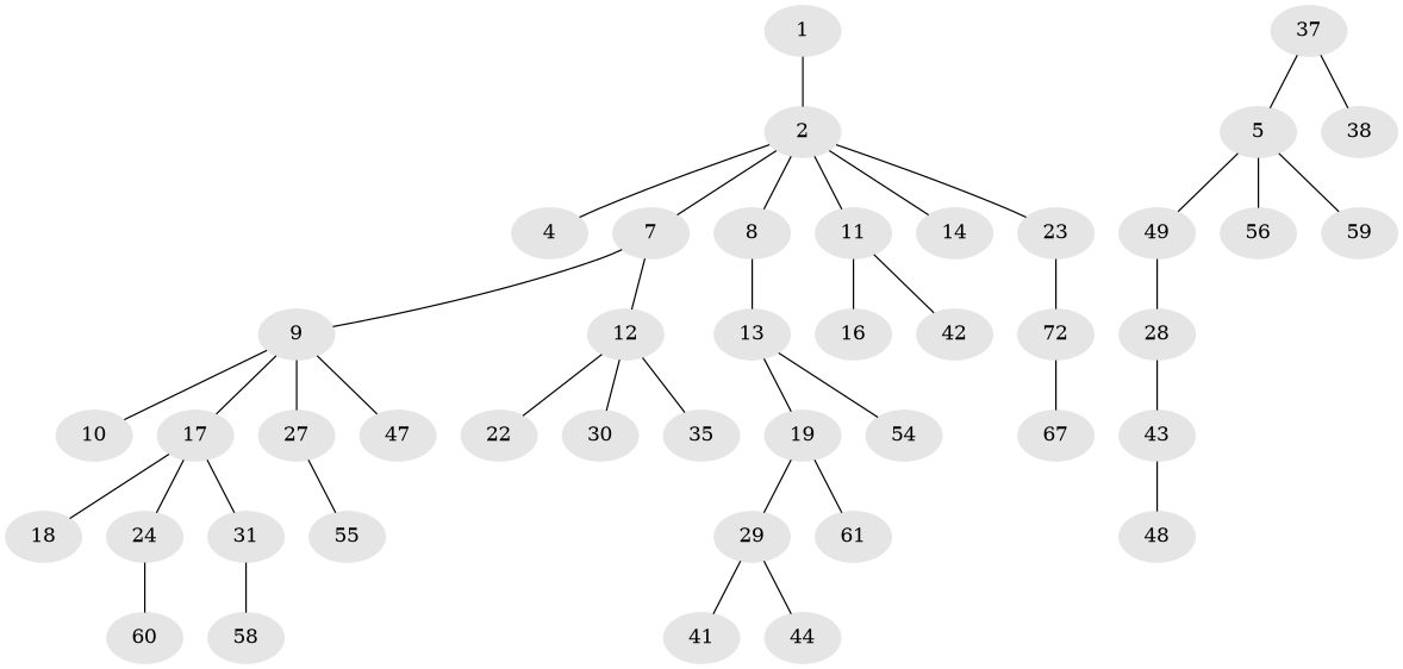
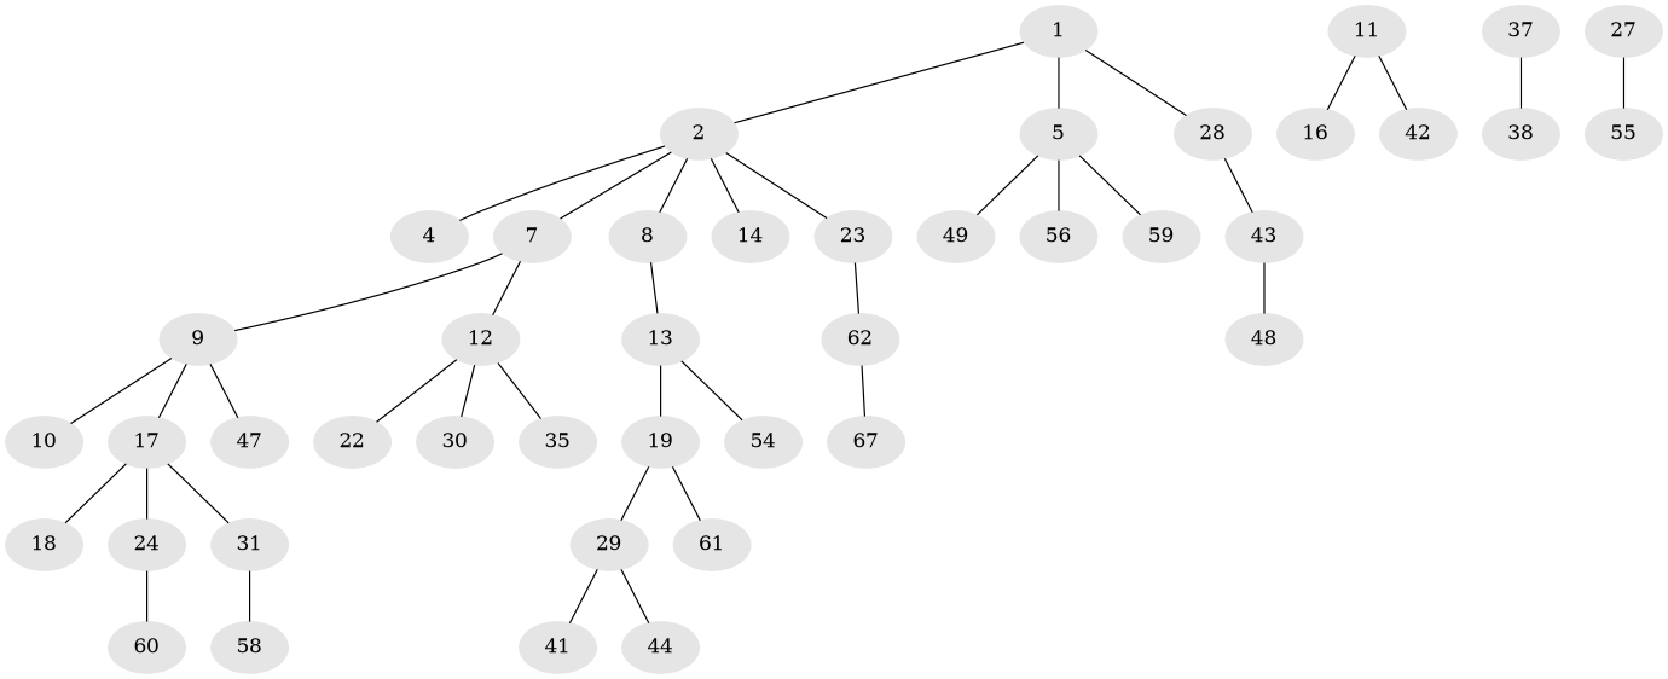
  graph {
    node [color=gray90 style=filled]
    2 [super="+3"]
    4 [super="+6"]
    7
    8
    11 [super="+21"]
    14 [super="+46"]
    23 [super="+66"]
    1
    5 [super="+50"]
    28 [super="+32"]
    49 [super="+51"]
    56
    59
    43 [super="+45"]
    9 [super="+40"]
    12 [super="+15"]
    13 [super="+26"]
    16
    42
-   62 [super="+63" label=72]
+   62 [super="+63"]
    38 [super="+52"]
    37
    10 [super="+57"]
    17 [super="+20"]
    27
    47
    22 [super="+34"]
    30 [super="+33"]
    35
    19 [super="+53"]
    54
    18 [super="+65"]
    24 [super="+25"]
    31 [super="+39"]
    55 [super="+64"]
    29 [super="+36"]
    61
    60
    58
    41
    44
    67
    48
    2 -- 4
    2 -- 7
    2 -- 8
-   2 -- 11
    2 -- 14
    2 -- 23
    7 -- 9
    7 -- 12
    8 -- 13
    11 -- 16
    11 -- 42
    23 -- 62
    1 -- 2
-   37 -- 5
-   49 -- 28
+   1 -- 5
+   1 -- 28
    5 -- 49
    5 -- 56
    5 -- 59
    28 -- 43
    43 -- 48
    9 -- 10
    9 -- 17
-   9 -- 27
    9 -- 47
    12 -- 22
    12 -- 30
    12 -- 35
    13 -- 19
    13 -- 54
    62 -- 67
    37 -- 38
    17 -- 18
    17 -- 24
    17 -- 31
    27 -- 55
    19 -- 29
    19 -- 61
    24 -- 60
    31 -- 58
    29 -- 41
    29 -- 44
  }
